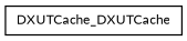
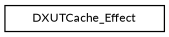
  digraph {
    rankdir=LR
    fontname=Lato
-   n1 [color=black fillcolor=white fontname=Lato fontsize=10 height=0.2 label=DXUTCache_DXUTCache shape=record style=filled width=0.4]
+   n1 [color=black fillcolor=white fontname=Lato fontsize=10 height=0.2 label=DXUTCache_Effect shape=record style=filled width=0.4]
  }
